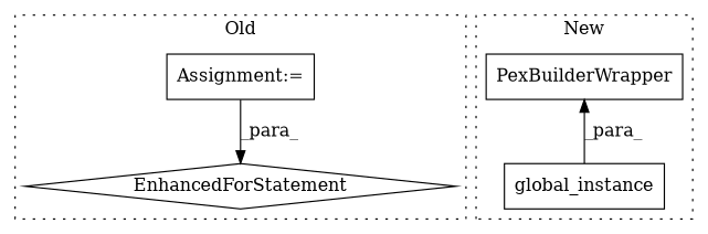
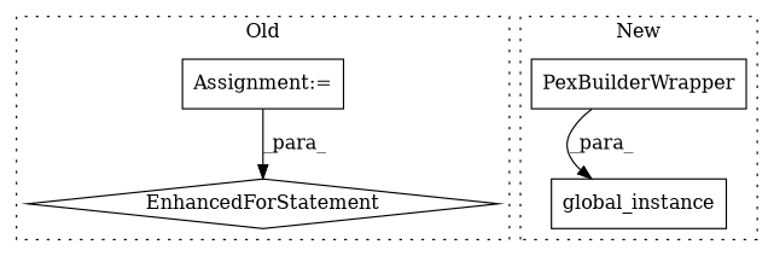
  digraph {
    node [a=32 l="77,2" s="7105,7229" shape=box]
    n1 [a=70 label=EnhancedForStatement shape=diamond]
    n2 [a=7 label="Assignment:="]
    n3 [l="18,1" label=PexBuilderWrapper s="6307,6432"]
    n4 [l=17 label=global_instance s=6368]
    subgraph cluster_1 {
      label=Old
      style=dotted
      n1
      n2
    }
    subgraph cluster_2 {
      label=New
      style=dotted
      n3
      n4
    }
    n2 -> n1 [label=_para_]
-   n4 -> n3 [label=_para_]
+   n3 -> n4 [label=_para_]
  }
